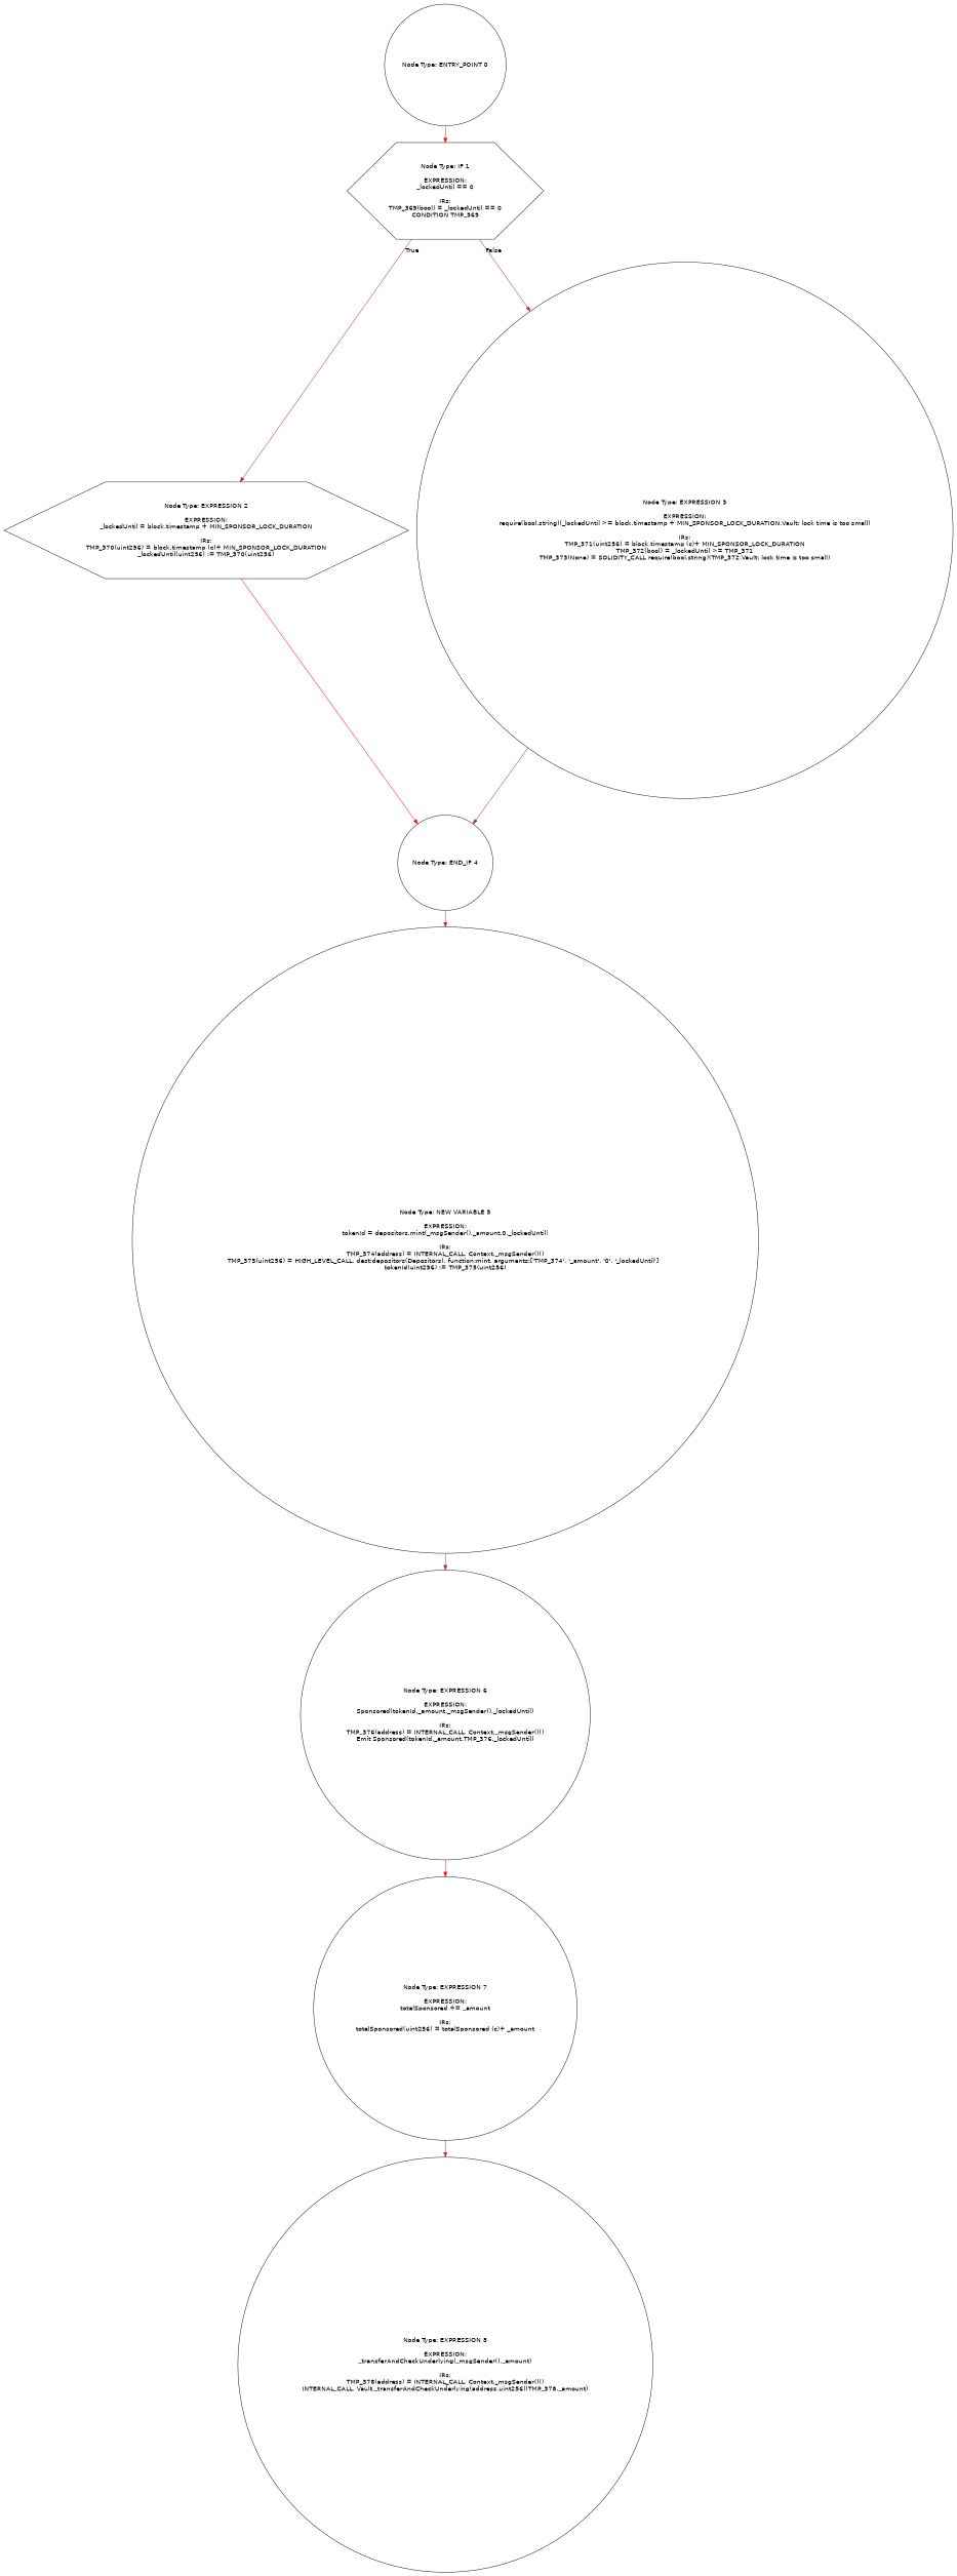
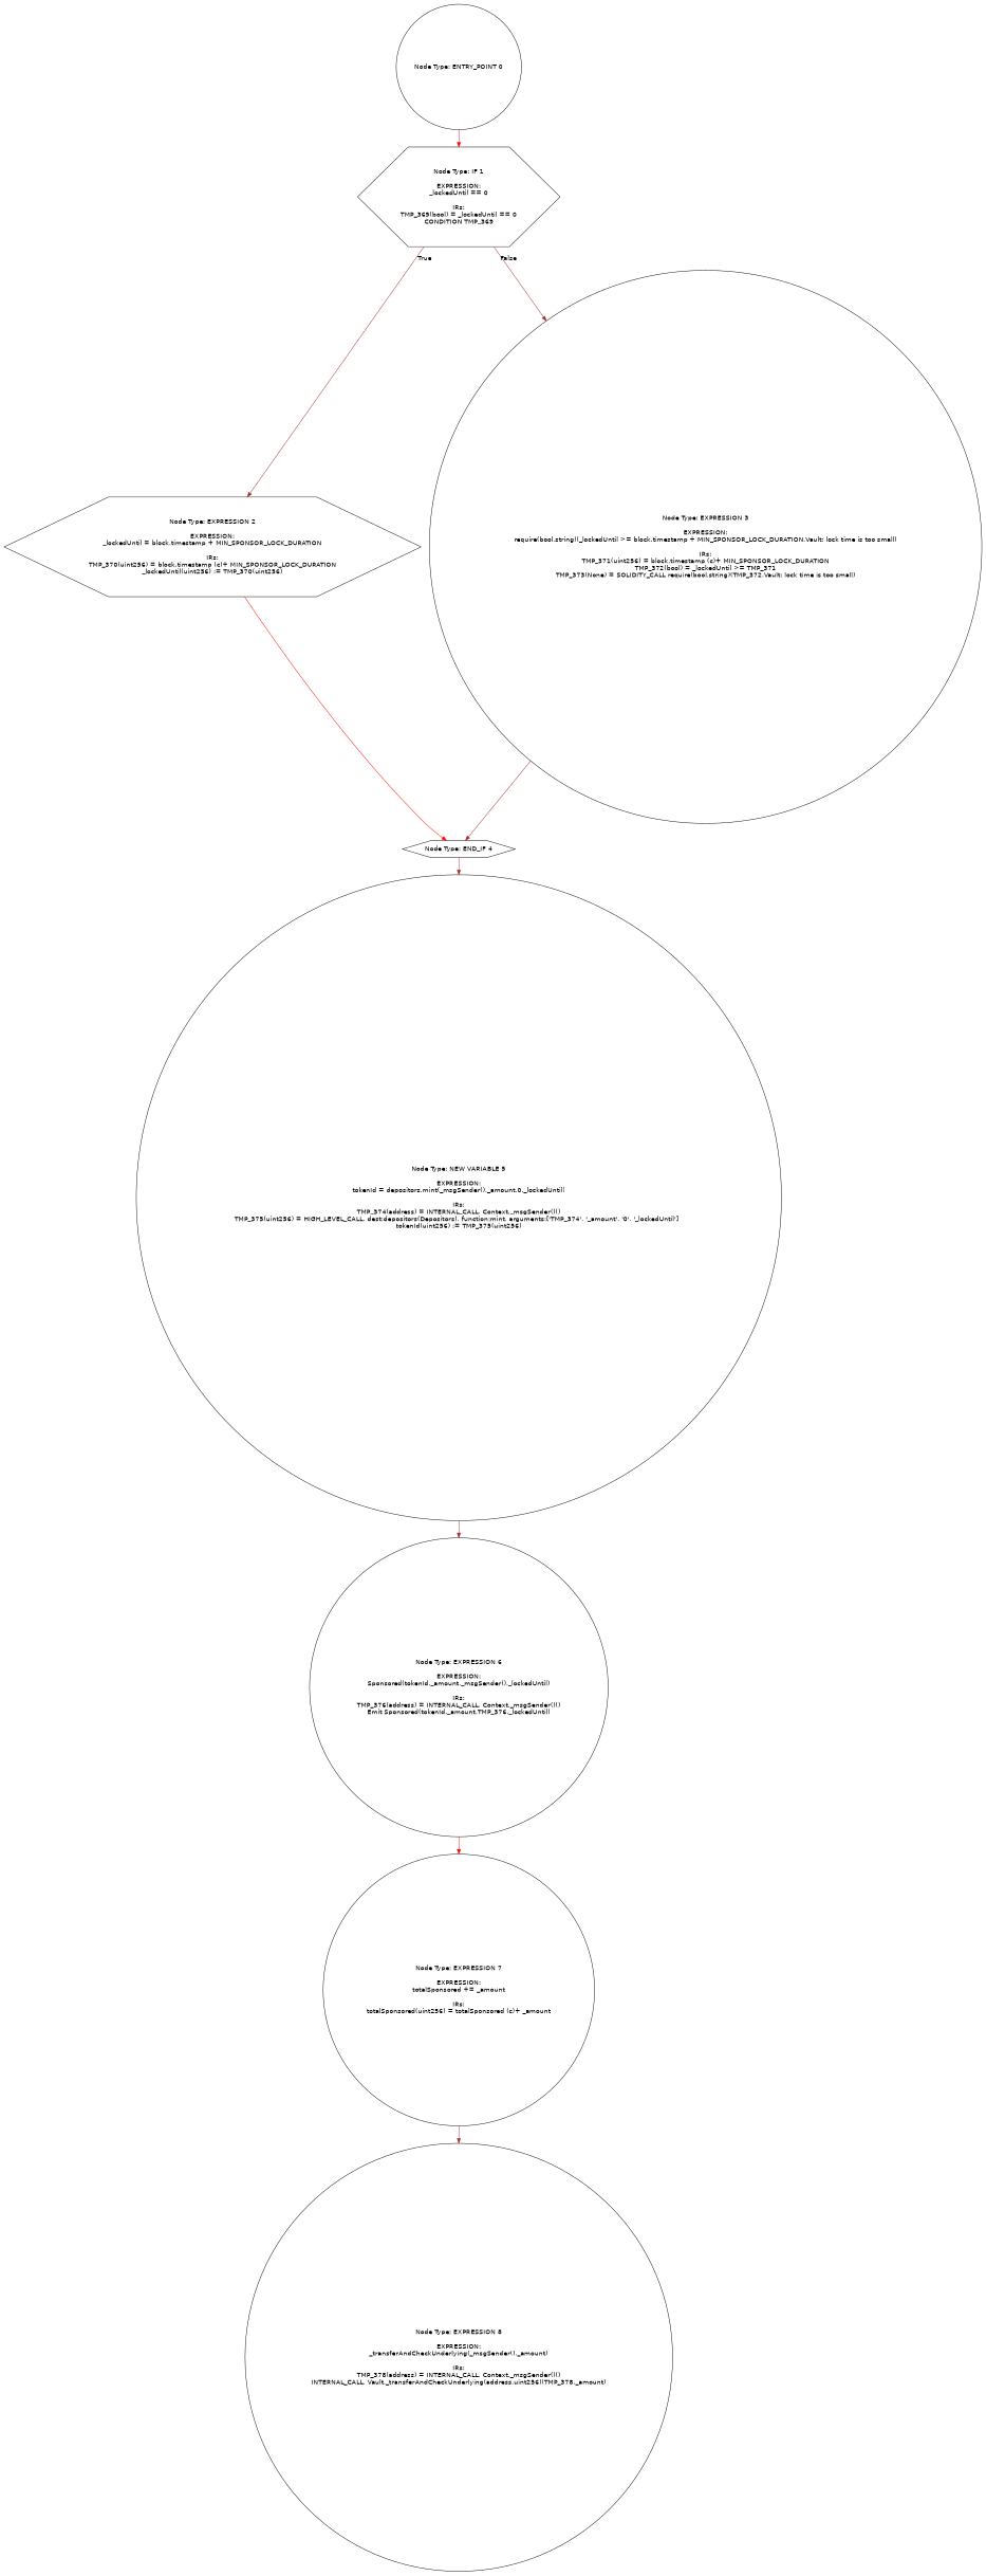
  digraph {
    fontname="DejaVu Sans"
    node [shape=circle fontname="DejaVu Sans"]
    edge [color=brown fontname="DejaVu Sans"]
    n1 [label="Node Type: ENTRY_POINT 0\n"]
    n2 [label="Node Type: IF 1\n\nEXPRESSION:\n_lockedUntil == 0\n\nIRs:\nTMP_369(bool) = _lockedUntil == 0\nCONDITION TMP_369" shape=hexagon]
    n3 [label="Node Type: EXPRESSION 2\n\nEXPRESSION:\n_lockedUntil = block.timestamp + MIN_SPONSOR_LOCK_DURATION\n\nIRs:\nTMP_370(uint256) = block.timestamp (c)+ MIN_SPONSOR_LOCK_DURATION\n_lockedUntil(uint256) := TMP_370(uint256)" shape=hexagon]
    n4 [label="Node Type: EXPRESSION 3\n\nEXPRESSION:\nrequire(bool,string)(_lockedUntil >= block.timestamp + MIN_SPONSOR_LOCK_DURATION,Vault: lock time is too small)\n\nIRs:\nTMP_371(uint256) = block.timestamp (c)+ MIN_SPONSOR_LOCK_DURATION\nTMP_372(bool) = _lockedUntil >= TMP_371\nTMP_373(None) = SOLIDITY_CALL require(bool,string)(TMP_372,Vault: lock time is too small)"]
-   n5 [label="Node Type: END_IF 4\n"]
+   n5 [label="Node Type: END_IF 4\n" shape=hexagon]
    n6 [label="Node Type: NEW VARIABLE 5\n\nEXPRESSION:\ntokenId = depositors.mint(_msgSender(),_amount,0,_lockedUntil)\n\nIRs:\nTMP_374(address) = INTERNAL_CALL, Context._msgSender()()\nTMP_375(uint256) = HIGH_LEVEL_CALL, dest:depositors(Depositors), function:mint, arguments:['TMP_374', '_amount', '0', '_lockedUntil']  \ntokenId(uint256) := TMP_375(uint256)"]
    n7 [label="Node Type: EXPRESSION 6\n\nEXPRESSION:\nSponsored(tokenId,_amount,_msgSender(),_lockedUntil)\n\nIRs:\nTMP_376(address) = INTERNAL_CALL, Context._msgSender()()\nEmit Sponsored(tokenId._amount.TMP_376._lockedUntil)"]
    n8 [label="Node Type: EXPRESSION 7\n\nEXPRESSION:\ntotalSponsored += _amount\n\nIRs:\ntotalSponsored(uint256) = totalSponsored (c)+ _amount"]
    n9 [label="Node Type: EXPRESSION 8\n\nEXPRESSION:\n_transferAndCheckUnderlying(_msgSender(),_amount)\n\nIRs:\nTMP_378(address) = INTERNAL_CALL, Context._msgSender()()\nINTERNAL_CALL, Vault._transferAndCheckUnderlying(address,uint256)(TMP_378,_amount)"]
    n1 -> n2 [color=red]
    n2 -> n3 [label=True]
    n2 -> n4 [label=False]
    n3 -> n5 [color=red]
    n4 -> n5
    n5 -> n6
    n6 -> n7
    n7 -> n8 [color=red]
    n8 -> n9
  }
